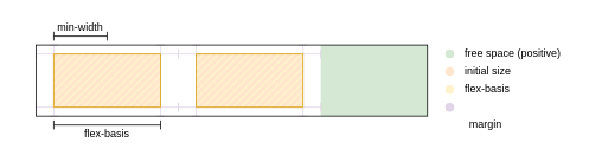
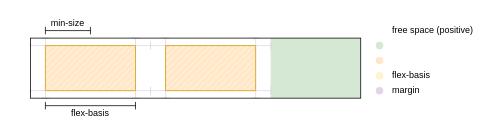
  <mxCell id="0" />
  <mxCell id="1" parent="0" />
  <mxCell id="2" value="" style="rounded=0;whiteSpace=wrap;html=1;fillColor=#d5e8d4;strokeColor=none;" parent="1" vertex="1"><mxGeometry x="360" y="50" width="120" height="80" as="geometry" /></mxCell>
  <mxCell id="3" value="flex-basis" style="text;html=1;strokeColor=none;fillColor=none;align=center;verticalAlign=middle;whiteSpace=wrap;rounded=0;" parent="1" vertex="1"><mxGeometry x="90" y="140" width="60" height="20" as="geometry" /></mxCell>
- <mxCell id="4" value="min-width" style="text;html=1;strokeColor=none;fillColor=none;align=center;verticalAlign=middle;whiteSpace=wrap;rounded=0;" parent="1" vertex="1"><mxGeometry x="60" y="20" width="60" height="20" as="geometry" /></mxCell>
+ <mxCell id="4" value="min-size" style="text;html=1;strokeColor=none;fillColor=none;align=center;verticalAlign=middle;whiteSpace=wrap;rounded=0;" parent="1" vertex="1"><mxGeometry x="60" y="20" width="60" height="20" as="geometry" /></mxCell>
  <mxCell id="5" value="" style="shape=crossbar;whiteSpace=wrap;html=1;rounded=1;" parent="1" vertex="1"><mxGeometry x="60" y="135" width="120" height="10" as="geometry" /></mxCell>
  <mxCell id="6" value="" style="shape=crossbar;whiteSpace=wrap;html=1;rounded=1;" parent="1" vertex="1"><mxGeometry x="60" y="35" width="60" height="10" as="geometry" /></mxCell>
  <mxCell id="7" value="" style="shape=crossbar;whiteSpace=wrap;html=1;rounded=1;strokeColor=#E1D5E7;fillColor=none;" vertex="1" parent="1"><mxGeometry x="40" y="115" width="160" height="10" as="geometry" /></mxCell>
  <mxCell id="8" value="" style="shape=crossbar;whiteSpace=wrap;html=1;rounded=1;strokeColor=#E1D5E7;fillColor=none;" vertex="1" parent="1"><mxGeometry x="40" y="55" width="160" height="10" as="geometry" /></mxCell>
  <mxCell id="9" value="" style="shape=crossbar;whiteSpace=wrap;html=1;rounded=1;strokeColor=#E1D5E7;fillColor=none;rotation=90;" vertex="1" parent="1"><mxGeometry x="20" y="85" width="80" height="10" as="geometry" /></mxCell>
  <mxCell id="10" value="" style="shape=crossbar;whiteSpace=wrap;html=1;rounded=1;strokeColor=#E1D5E7;fillColor=none;rotation=90;" vertex="1" parent="1"><mxGeometry x="140" y="85" width="80" height="10" as="geometry" /></mxCell>
  <mxCell id="11" value="" style="verticalLabelPosition=bottom;verticalAlign=top;html=1;shape=mxgraph.basic.patternFillRect;fillStyle=diag;step=6;fillStrokeWidth=2;fillStrokeColor=#FFF2CC;strokeColor=#d79b00;fillColor=#ffe6cc;" parent="1" vertex="1"><mxGeometry x="60" y="60" width="120" height="60" as="geometry" /></mxCell>
  <mxCell id="12" value="" style="shape=crossbar;whiteSpace=wrap;html=1;rounded=1;strokeColor=#E1D5E7;fillColor=none;" vertex="1" parent="1"><mxGeometry x="200" y="115" width="160" height="10" as="geometry" /></mxCell>
  <mxCell id="13" value="" style="shape=crossbar;whiteSpace=wrap;html=1;rounded=1;strokeColor=#E1D5E7;fillColor=none;" vertex="1" parent="1"><mxGeometry x="200" y="55" width="160" height="10" as="geometry" /></mxCell>
  <mxCell id="14" value="" style="shape=crossbar;whiteSpace=wrap;html=1;rounded=1;strokeColor=#E1D5E7;fillColor=none;rotation=90;" vertex="1" parent="1"><mxGeometry x="180" y="85" width="80" height="10" as="geometry" /></mxCell>
  <mxCell id="15" value="" style="shape=crossbar;whiteSpace=wrap;html=1;rounded=1;strokeColor=#E1D5E7;fillColor=none;rotation=90;" vertex="1" parent="1"><mxGeometry x="300" y="85" width="80" height="10" as="geometry" /></mxCell>
  <mxCell id="16" value="" style="verticalLabelPosition=bottom;verticalAlign=top;html=1;shape=mxgraph.basic.patternFillRect;fillStyle=diag;step=6;fillStrokeWidth=2;fillStrokeColor=#FFF2CC;strokeColor=#d79b00;fillColor=#ffe6cc;" vertex="1" parent="1"><mxGeometry x="220" y="60" width="120" height="60" as="geometry" /></mxCell>
  <mxCell id="17" value="" style="rounded=0;whiteSpace=wrap;html=1;fillColor=none;" parent="1" vertex="1"><mxGeometry x="40" y="50" width="440" height="80" as="geometry" /></mxCell>
  <mxCell id="18" value="" style="ellipse;whiteSpace=wrap;html=1;fillColor=#ffe6cc;strokeColor=none;" vertex="1" parent="1"><mxGeometry x="500" y="75" width="10" height="10" as="geometry" /></mxCell>
- <mxCell id="19" value="initial size" style="text;html=1;strokeColor=none;fillColor=none;align=left;verticalAlign=middle;whiteSpace=wrap;rounded=0;" vertex="1" parent="1"><mxGeometry x="520" y="70" width="60" height="20" as="geometry" /></mxCell>
  <mxCell id="20" value="" style="ellipse;whiteSpace=wrap;html=1;fillColor=#e1d5e7;strokeColor=none;" vertex="1" parent="1"><mxGeometry x="500" y="115" width="10" height="10" as="geometry" /></mxCell>
- <mxCell id="21" value="margin" style="text;html=1;strokeColor=none;fillColor=none;align=left;verticalAlign=middle;whiteSpace=wrap;rounded=0;" vertex="1" parent="1"><mxGeometry x="525" y="130" width="60" height="20" as="geometry" /></mxCell>
+ <mxCell id="21" value="margin" style="text;html=1;strokeColor=none;fillColor=none;align=left;verticalAlign=middle;whiteSpace=wrap;rounded=0;" vertex="1" parent="1"><mxGeometry x="520" y="110" width="60" height="20" as="geometry" /></mxCell>
  <mxCell id="22" value="" style="ellipse;whiteSpace=wrap;html=1;fillColor=#fff2cc;strokeColor=none;" vertex="1" parent="1"><mxGeometry x="500" y="95" width="10" height="10" as="geometry" /></mxCell>
  <mxCell id="23" value="flex-basis" style="text;html=1;strokeColor=none;fillColor=none;align=left;verticalAlign=middle;whiteSpace=wrap;rounded=0;" vertex="1" parent="1"><mxGeometry x="520" y="90" width="60" height="20" as="geometry" /></mxCell>
  <mxCell id="24" value="" style="ellipse;whiteSpace=wrap;html=1;fillColor=#d5e8d4;strokeColor=none;" vertex="1" parent="1"><mxGeometry x="500" y="55" width="10" height="10" as="geometry" /></mxCell>
- <mxCell id="25" value="free space (positive)" style="text;html=1;strokeColor=none;fillColor=none;align=left;verticalAlign=middle;whiteSpace=wrap;rounded=0;" vertex="1" parent="1"><mxGeometry x="520" y="50" width="120" height="20" as="geometry" /></mxCell>
+ <mxCell id="25" value="free space (positive)" style="text;html=1;strokeColor=none;fillColor=none;align=left;verticalAlign=middle;whiteSpace=wrap;rounded=0;" vertex="1" parent="1"><mxGeometry x="520" y="30" width="120" height="20" as="geometry" /></mxCell>
